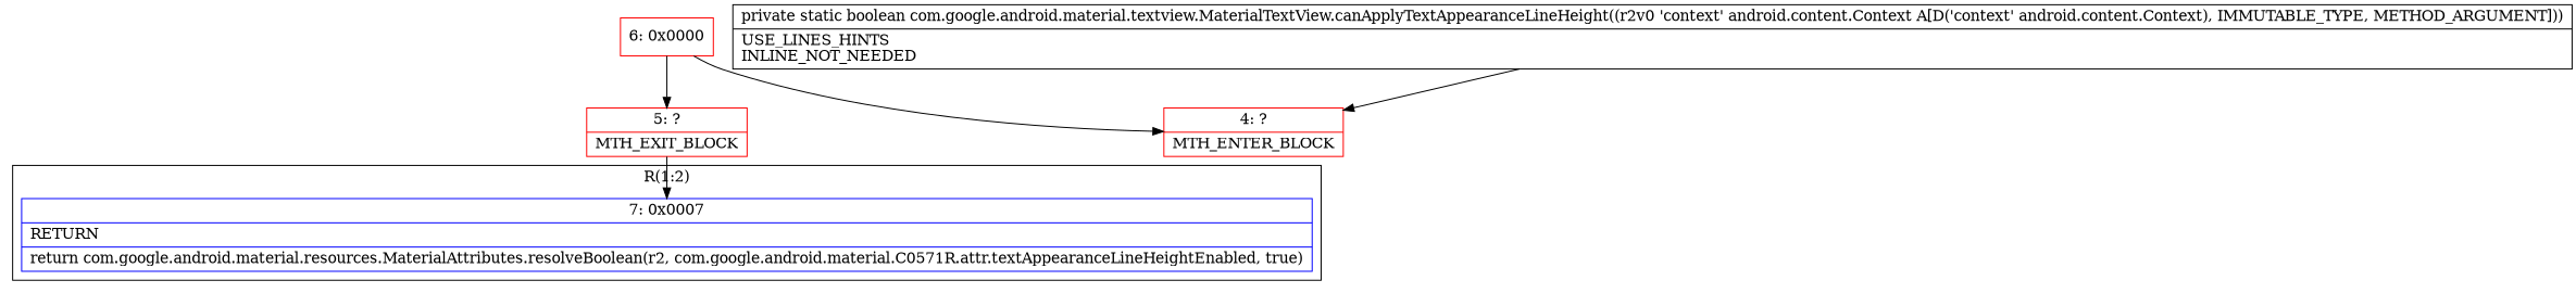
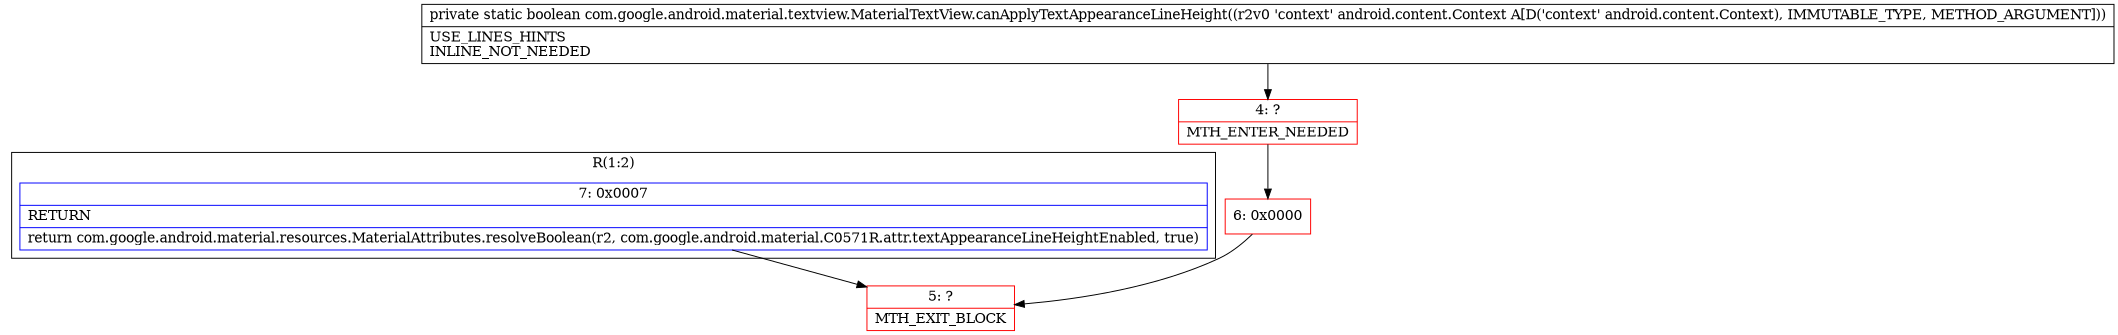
  digraph {
    node [color=red shape=record]
    n1 [color=blue label="{7\:\ 0x0007|RETURN\l|return com.google.android.material.resources.MaterialAttributes.resolveBoolean(r2, com.google.android.material.C0571R.attr.textAppearanceLineHeightEnabled, true)\l}"]
    n2 [label="{5\:\ ?|MTH_EXIT_BLOCK\l}"]
-   n3 [label="{4\:\ ?|MTH_ENTER_BLOCK\l}"]
+   n3 [label="{4\:\ ?|MTH_ENTER_NEEDED\l}"]
    n4 [label="{6\:\ 0x0000}"]
    n5 [label="{private static boolean com.google.android.material.textview.MaterialTextView.canApplyTextAppearanceLineHeight((r2v0 'context' android.content.Context A[D('context' android.content.Context), IMMUTABLE_TYPE, METHOD_ARGUMENT]))  | USE_LINES_HINTS\lINLINE_NOT_NEEDED\l}" color=""]
    subgraph cluster_1 {
      label="R(1:2)"
      n1
    }
-   n2 -> n1
-   n4 -> n3
+   n1 -> n2
+   n3 -> n4
    n4 -> n2
    n5 -> n3
  }
